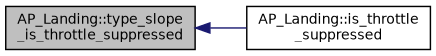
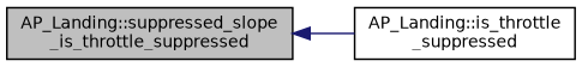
  digraph {
    rankdir=LR
    node [color=black fontname=Helvetica fontsize=10 shape=record style=filled]
-   n1 [fillcolor=grey75 fontcolor=black height=0.2 label="AP_Landing::type_slope\l_is_throttle_suppressed" width=0.4]
+   n1 [fillcolor=grey75 fontcolor=black height=0.2 label="AP_Landing::suppressed_slope\l_is_throttle_suppressed" width=0.4]
    n2 [fillcolor=white height=0.2 label="AP_Landing::is_throttle\l_suppressed" width=0.4]
    n1 -> n2 [color=midnightblue dir=back fontname=Helvetica fontsize=10 labelfontname=Helvetica labelfontsize=10 style=solid]
  }
